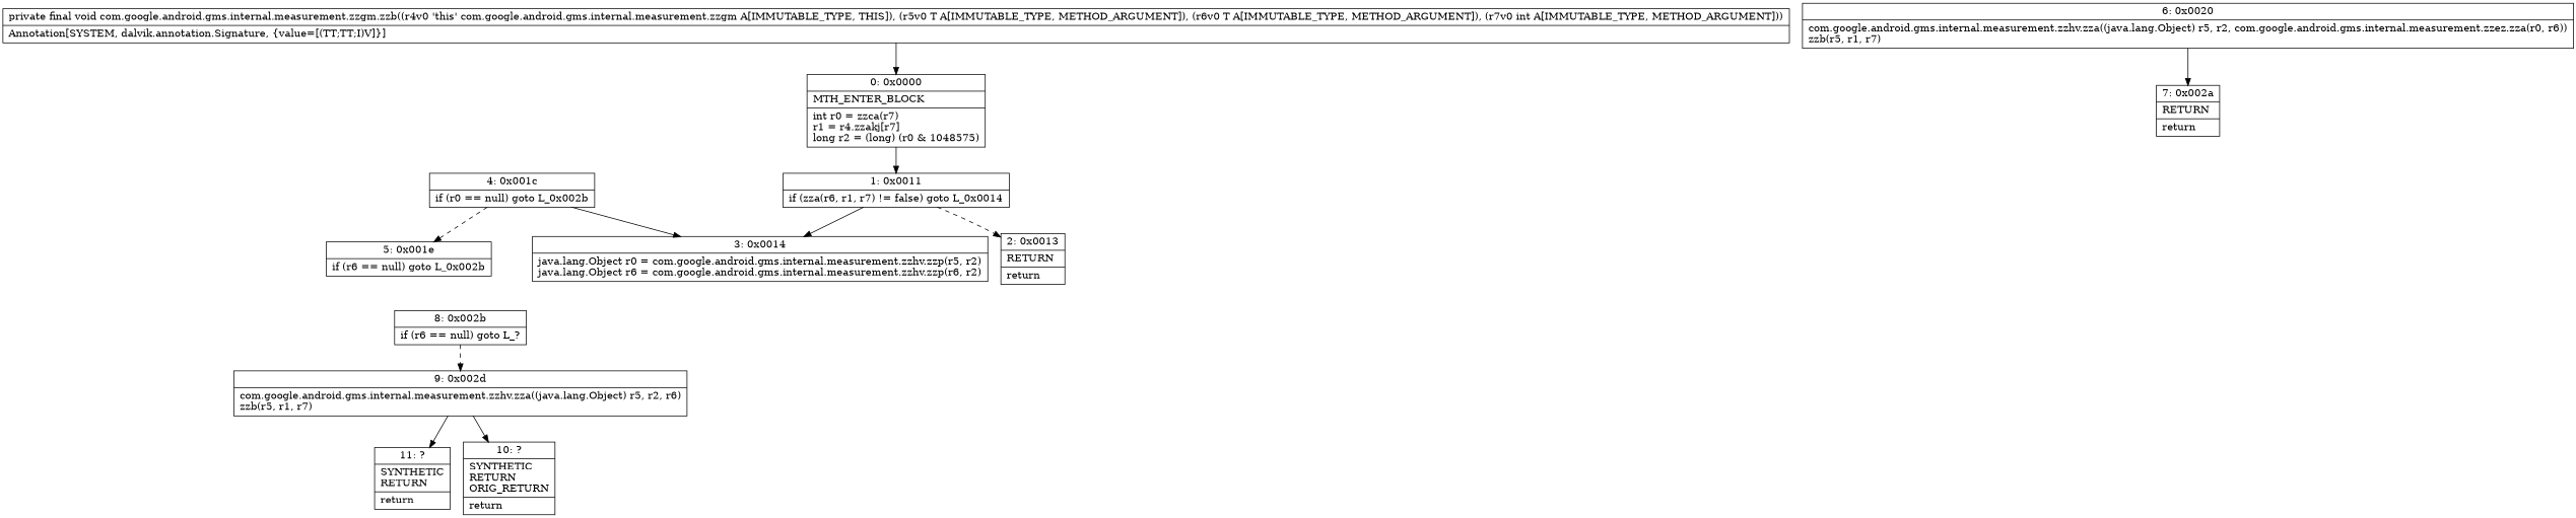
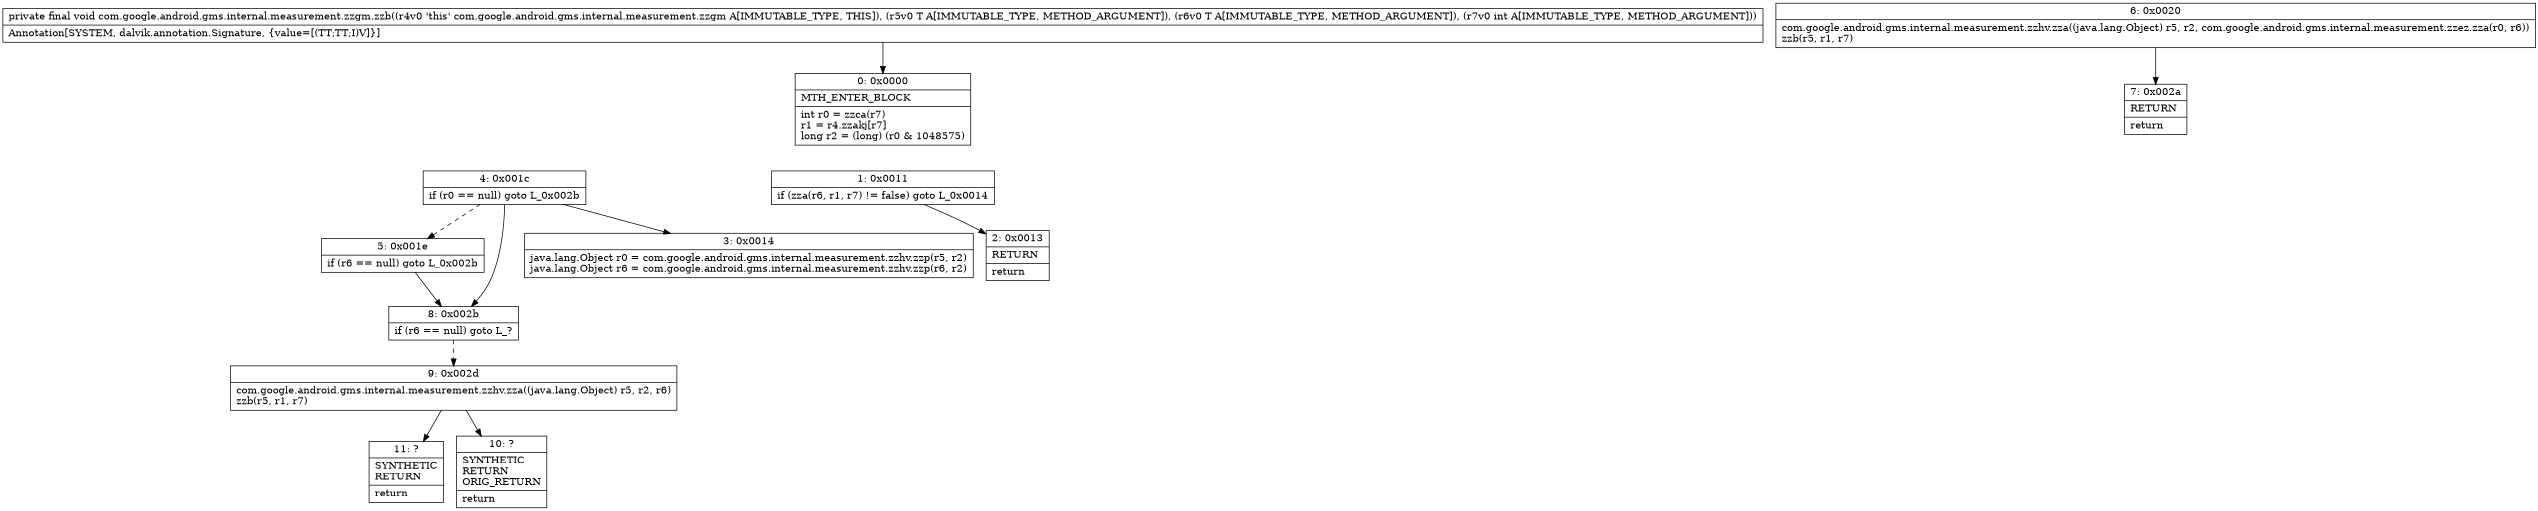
  digraph {
    node [shape=record]
    n1 [label="{0\:\ 0x0000|MTH_ENTER_BLOCK\l|int r0 = zzca(r7)\lr1 = r4.zzakj[r7]\llong r2 = (long) (r0 & 1048575)\l}"]
    n2 [label="{1\:\ 0x0011|if (zza(r6, r1, r7) != false) goto L_0x0014\l}"]
    n3 [label="{2\:\ 0x0013|RETURN\l|return\l}"]
    n4 [label="{3\:\ 0x0014|java.lang.Object r0 = com.google.android.gms.internal.measurement.zzhv.zzp(r5, r2)\ljava.lang.Object r6 = com.google.android.gms.internal.measurement.zzhv.zzp(r6, r2)\l}"]
    n5 [label="{4\:\ 0x001c|if (r0 == null) goto L_0x002b\l}"]
    n6 [label="{5\:\ 0x001e|if (r6 == null) goto L_0x002b\l}"]
    n7 [label="{8\:\ 0x002b|if (r6 == null) goto L_?\l}"]
    n8 [label="{9\:\ 0x002d|com.google.android.gms.internal.measurement.zzhv.zza((java.lang.Object) r5, r2, r6)\lzzb(r5, r1, r7)\l}"]
    n9 [label="{6\:\ 0x0020|com.google.android.gms.internal.measurement.zzhv.zza((java.lang.Object) r5, r2, com.google.android.gms.internal.measurement.zzez.zza(r0, r6))\lzzb(r5, r1, r7)\l}"]
    n10 [label="{7\:\ 0x002a|RETURN\l|return\l}"]
    n11 [label="{11\:\ ?|SYNTHETIC\lRETURN\l|return\l}"]
    n12 [label="{10\:\ ?|SYNTHETIC\lRETURN\lORIG_RETURN\l|return\l}"]
    n13 [label="{private final void com.google.android.gms.internal.measurement.zzgm.zzb((r4v0 'this' com.google.android.gms.internal.measurement.zzgm A[IMMUTABLE_TYPE, THIS]), (r5v0 T A[IMMUTABLE_TYPE, METHOD_ARGUMENT]), (r6v0 T A[IMMUTABLE_TYPE, METHOD_ARGUMENT]), (r7v0 int A[IMMUTABLE_TYPE, METHOD_ARGUMENT]))  | Annotation[SYSTEM, dalvik.annotation.Signature, \{value=[(TT;TT;I)V]\}]\l}"]
-   n1 -> n2
-   n2 -> n3 [style=dashed]
-   n2 -> n4
+   n2 -> n3 [style=solid]
    n5 -> n4
    n5 -> n6 [style=dashed]
+   n5 -> n7
+   n6 -> n7
    n7 -> n8 [style=dashed]
    n8 -> n11
    n8 -> n12
    n9 -> n10
    n13 -> n1
  }
